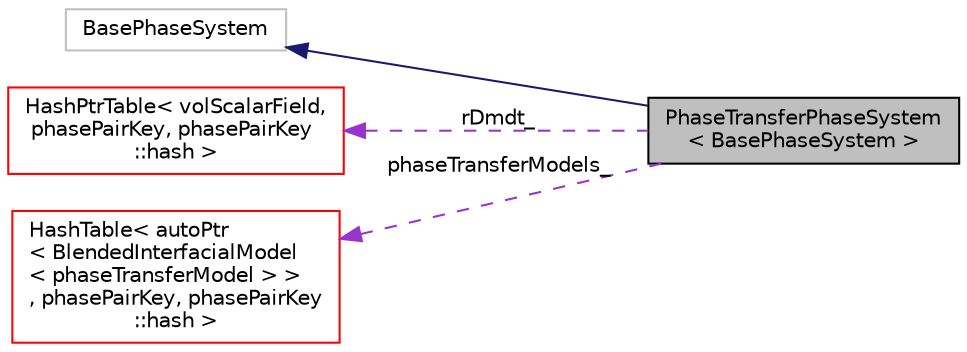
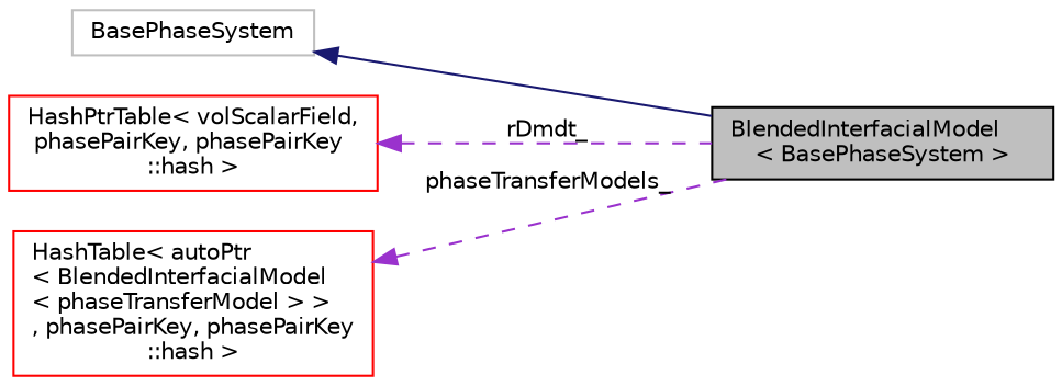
  digraph {
    rankdir=LR
    node [color=red fontname=Helvetica fontsize=10 shape=record]
    edge [color=darkorchid3 dir=back fontname=Helvetica fontsize=10 labelfontname=Helvetica labelfontsize=10 style=dashed]
-   n1 [color=black fillcolor=grey75 fontcolor=black height=0.2 label="PhaseTransferPhaseSystem\l\< BasePhaseSystem \>" style=filled width=0.4]
+   n1 [color=black fillcolor=grey75 fontcolor=black height=0.2 label="BlendedInterfacialModel\l\< BasePhaseSystem \>" style=filled width=0.4]
    n2 [color=grey75 height=0.2 label=BasePhaseSystem width=0.4]
    n3 [height=0.2 label="HashPtrTable\< volScalarField,\l phasePairKey, phasePairKey\l::hash \>" width=0.4]
    n4 [height=0.2 label="HashTable\< autoPtr\l\< BlendedInterfacialModel\l\< phaseTransferModel \> \>\l, phasePairKey, phasePairKey\l::hash \>" width=0.4]
    n2 -> n1 [color=midnightblue style=solid]
    n3 -> n1 [label=" rDmdt_"]
    n4 -> n1 [label=" phaseTransferModels_"]
  }
